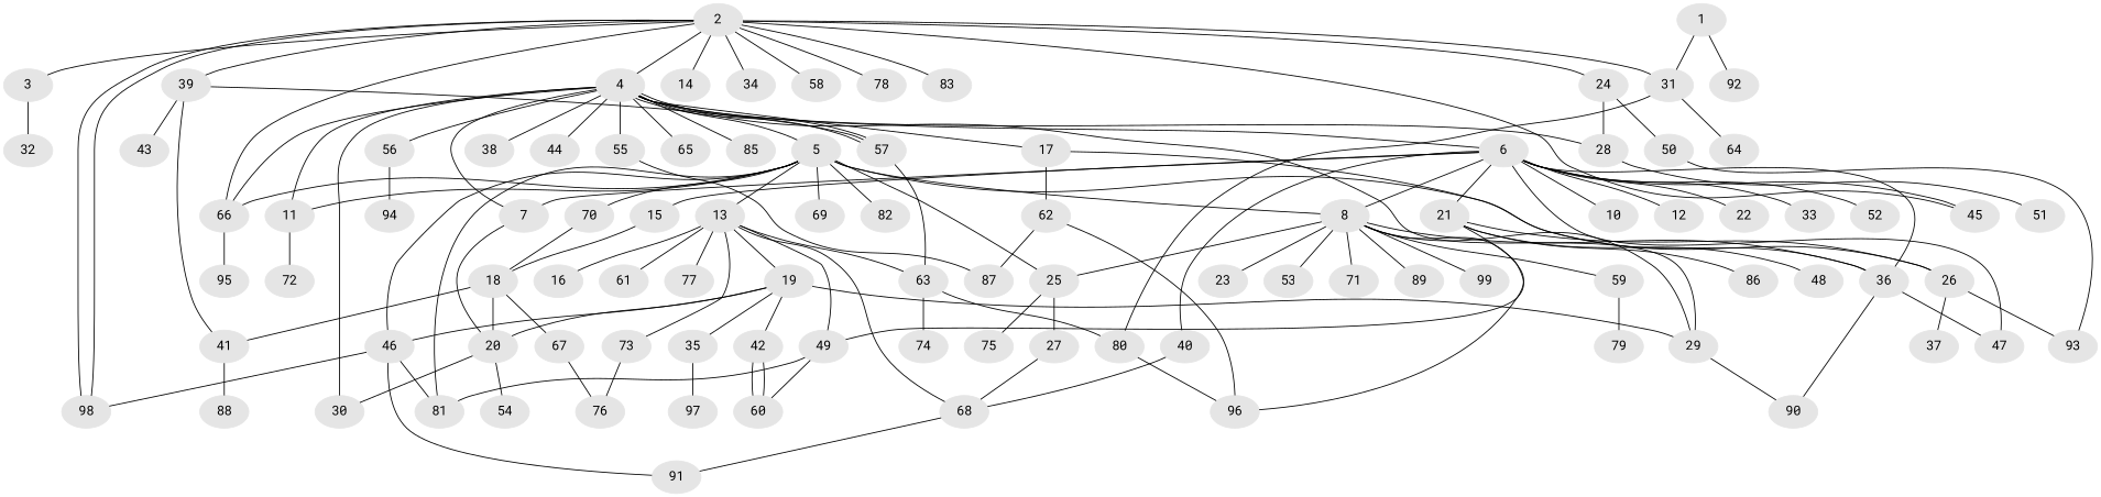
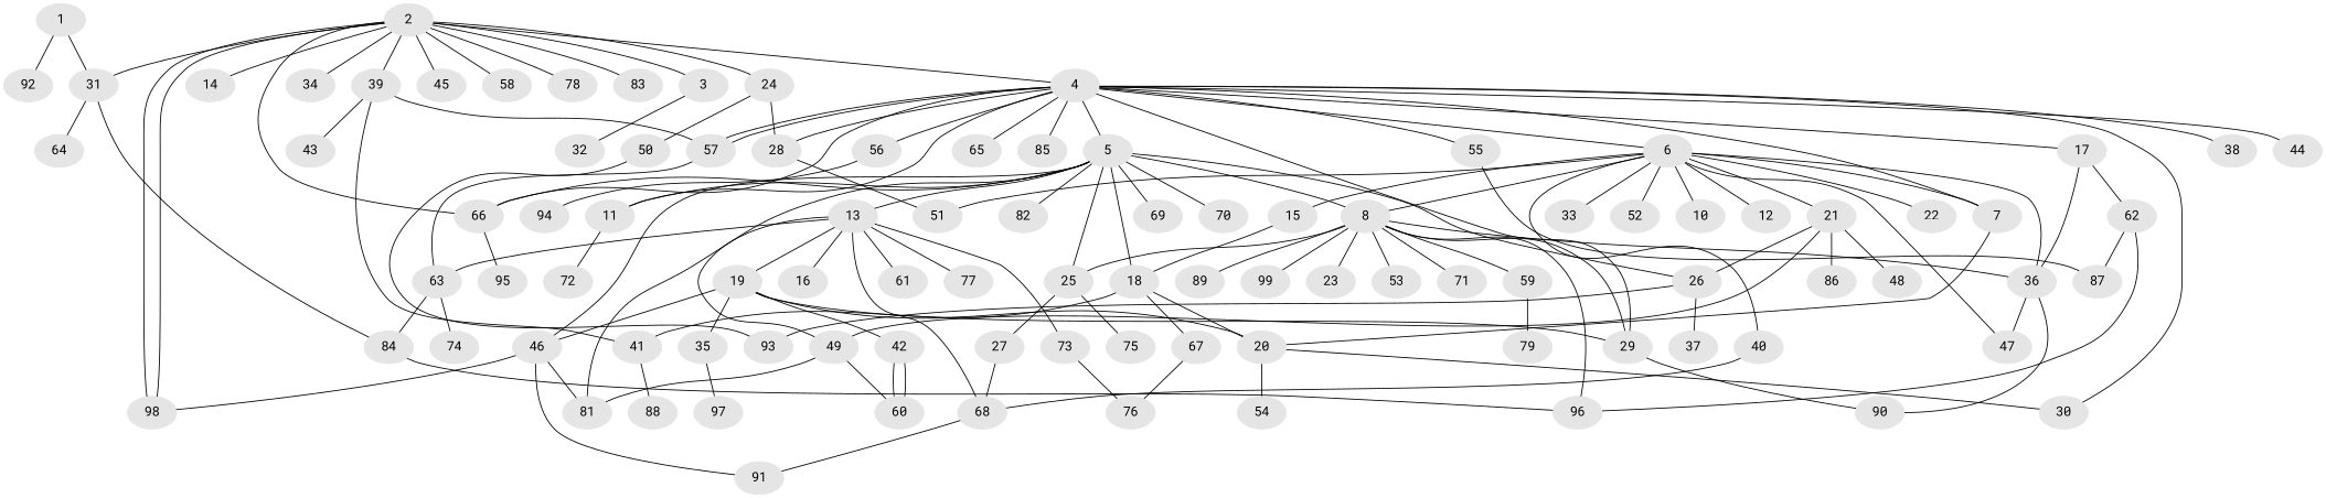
  graph {
    fontname="Roboto Mono"
    node [color=gray90 fontname="Roboto Mono" style=filled]
    edge [fontname="Roboto Mono"]
    1
    31
    92
    2
    3
    4
    14
    24
    34
    39
    45
    58
    66
    78
    83
    98
    64
-   80
+   80 [label=84]
    32
    5
    6
    7
    11
    17
    28
    29
    30
    38
    44
    55
    56
    57
    65
    85
    50
    41
    43
    95
    8
    13
    18
    25
    26
    46
    69
    70
    81
    82
    10
    12
    15
    21
    22
    33
    36
    40
    47
    52
    20
    72
    62
    51
    90
    87
    94
    63
    23
    53
    59
    71
    89
    96
    99
    68
    16
    19
    49
    61
    73
    77
    67
    27
    75
    37
    93
    91
    48
    86
    54
    79
    35
    42
    60
    74
    76
    88
    97
    1 -- 31
    1 -- 92
    31 -- 64
    31 -- 80
    2 -- 31
    2 -- 3
    2 -- 4
    2 -- 14
    2 -- 24
    2 -- 34
    2 -- 39
    2 -- 45
    2 -- 58
    2 -- 66
    2 -- 78
    2 -- 83
    2 -- 98
    2 -- 98
    3 -- 32
    4 -- 66
    4 -- 5
    4 -- 6
    4 -- 7
    4 -- 11
    4 -- 17
    4 -- 28
    4 -- 29
    4 -- 30
    4 -- 38
    4 -- 44
    4 -- 55
    4 -- 56
    4 -- 57
    4 -- 57
    4 -- 65
    4 -- 85
    24 -- 28
    24 -- 50
    39 -- 57
    39 -- 41
    39 -- 43
    66 -- 95
    80 -- 96
    5 -- 66
    5 -- 11
    5 -- 8
    5 -- 13
-   70 -- 18
+   5 -- 18
    5 -- 25
    5 -- 26
    5 -- 46
    5 -- 69
    5 -- 70
    5 -- 81
    5 -- 82
-   6 -- 45
+   6 -- 51
    6 -- 7
    6 -- 8
    6 -- 10
    6 -- 12
    6 -- 15
    6 -- 21
    6 -- 22
    6 -- 33
    6 -- 36
    6 -- 40
    6 -- 47
    6 -- 52
    7 -- 20
    11 -- 72
    17 -- 36
    17 -- 62
    28 -- 51
    29 -- 90
    55 -- 87
    56 -- 94
    57 -- 63
    50 -- 93
    41 -- 88
    8 -- 29
    8 -- 25
    8 -- 36
    8 -- 23
    8 -- 53
    8 -- 59
    8 -- 71
    8 -- 89
    8 -- 96
    8 -- 99
    13 -- 63
    13 -- 68
    13 -- 16
    13 -- 19
    13 -- 49
    13 -- 61
    13 -- 73
    13 -- 77
    18 -- 41
    18 -- 20
    18 -- 67
    25 -- 27
    25 -- 75
    26 -- 37
    26 -- 93
    46 -- 98
    46 -- 81
    46 -- 91
    15 -- 18
    21 -- 26
    21 -- 49
    21 -- 48
    21 -- 86
    36 -- 47
    36 -- 90
    40 -- 68
    20 -- 30
    20 -- 54
    62 -- 87
    62 -- 96
    63 -- 80
    63 -- 74
    59 -- 79
    68 -- 91
    19 -- 29
    19 -- 46
    19 -- 20
    19 -- 35
    19 -- 42
    49 -- 81
    49 -- 60
    73 -- 76
    67 -- 76
    27 -- 68
    35 -- 97
    42 -- 60
    42 -- 60
  }
